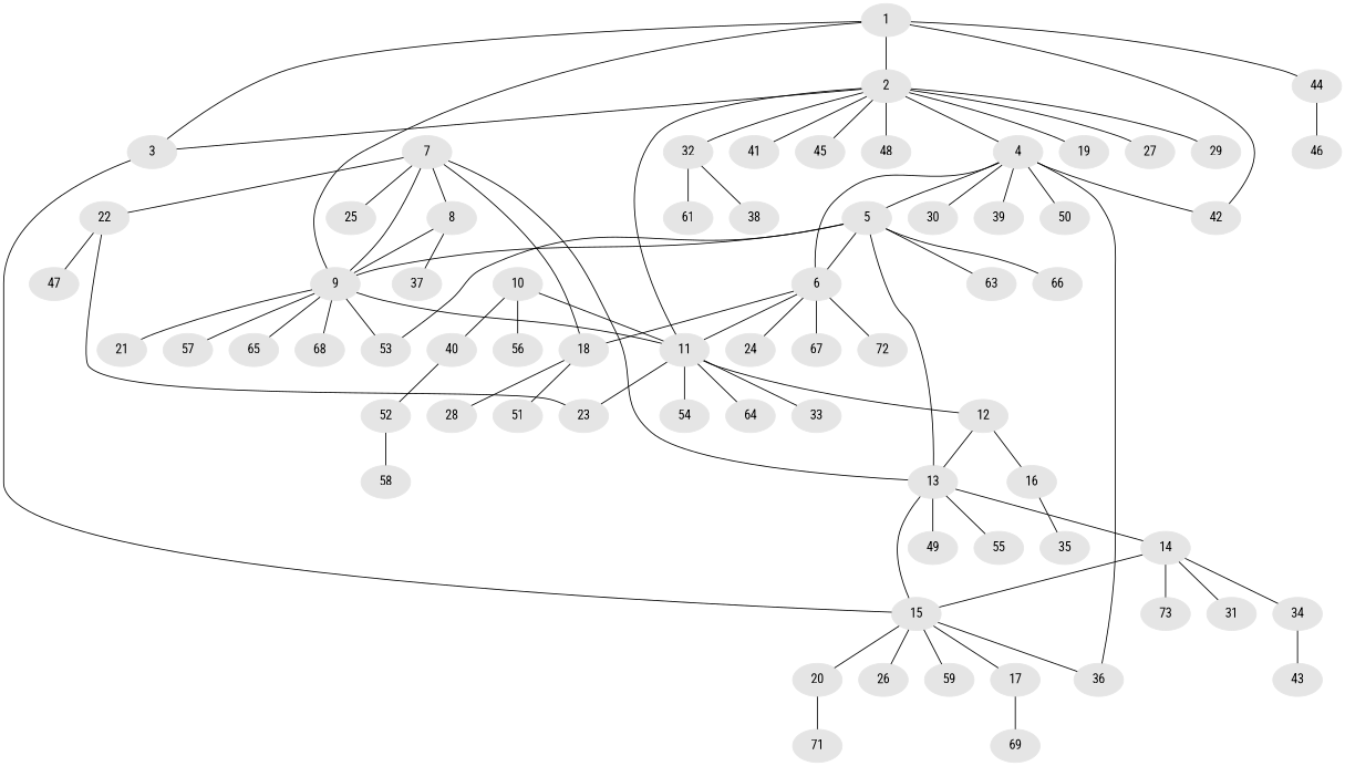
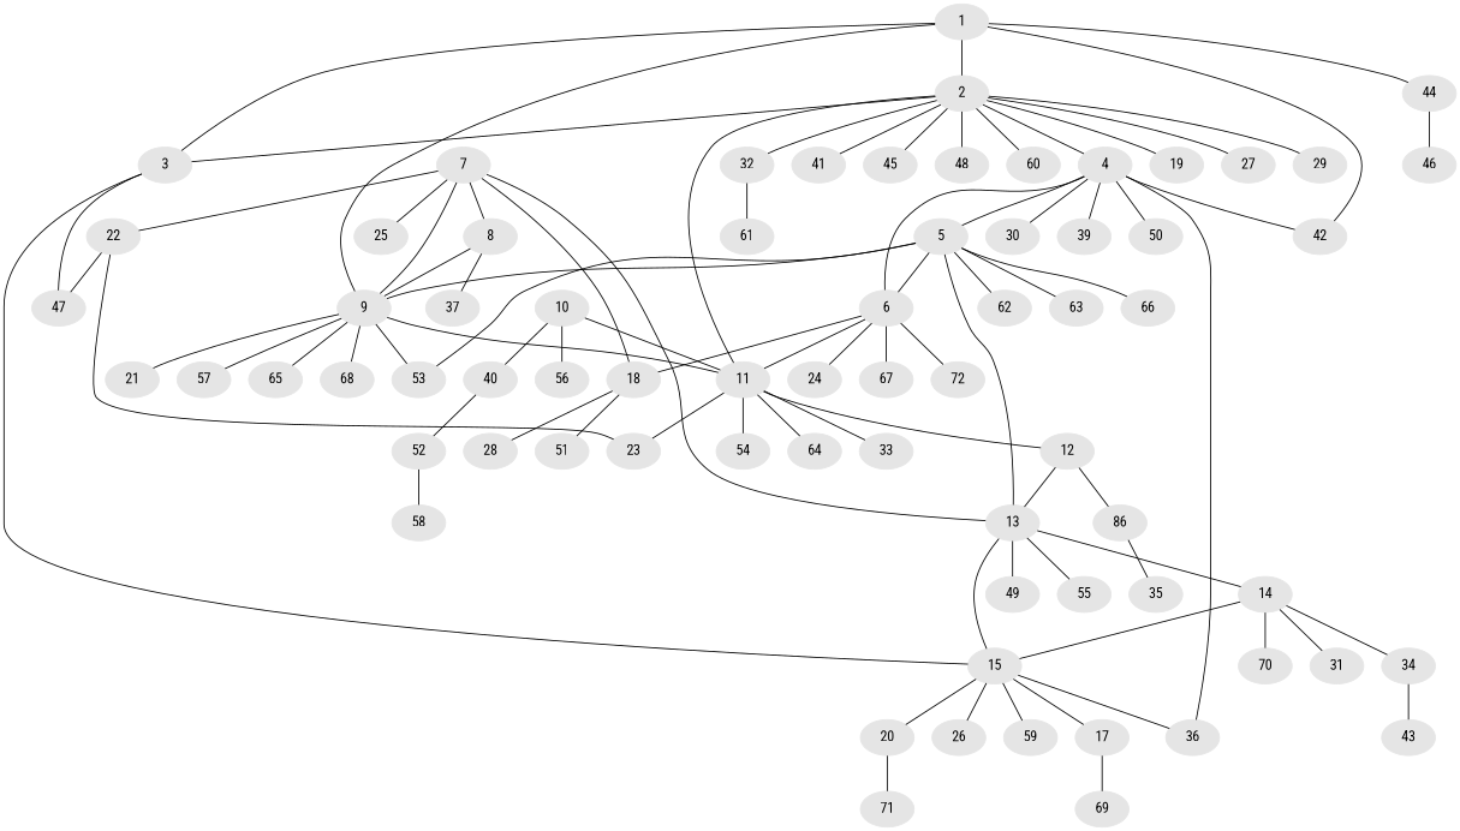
  graph {
    fontname="Roboto Condensed"
    node [color=gray90 fontname="Roboto Condensed" style=filled]
    edge [fontname="Roboto Condensed"]
    1
    2
    3
    9
    42
    44
    4
    11
    19
    27
    29
    32
    41
    45
    48
+   60
    15
    47
    53
    21
    57
    65
    68
    46
    5
    6
    30
    36
    39
    50
    12
    23
    33
    54
    64
-   38
    61
    17
    20
    26
    59
    13
+   62
    63
    66
    18
    24
    67
    72
    14
    49
    55
    28
    51
    7
    8
    22
    25
    37
    10
    40
    56
-   16
+   16 [label=86]
    52
    35
    31
    34
-   70 [label=73]
+   70
    43
    69
    71
    58
    1 -- 2
    1 -- 3
    1 -- 9
    1 -- 42
    1 -- 44
    2 -- 3
    2 -- 4
    2 -- 11
    2 -- 19
    2 -- 27
    2 -- 29
    2 -- 32
    2 -- 41
    2 -- 45
    2 -- 48
+   2 -- 60
    3 -- 15
+   3 -- 47
    9 -- 11
    9 -- 53
    9 -- 21
    9 -- 57
    9 -- 65
    9 -- 68
    44 -- 46
    4 -- 42
    4 -- 5
    4 -- 6
    4 -- 30
    4 -- 36
    4 -- 39
    4 -- 50
    11 -- 12
    11 -- 23
    11 -- 33
    11 -- 54
    11 -- 64
-   32 -- 38
    32 -- 61
    15 -- 36
    15 -- 17
    15 -- 20
    15 -- 26
    15 -- 59
    5 -- 9
    5 -- 53
    5 -- 6
    5 -- 13
+   5 -- 62
    5 -- 63
    5 -- 66
    6 -- 11
    6 -- 18
    6 -- 24
    6 -- 67
    6 -- 72
    12 -- 13
    12 -- 16
    17 -- 69
    20 -- 71
    13 -- 15
    13 -- 14
    13 -- 49
    13 -- 55
    18 -- 28
    18 -- 51
    14 -- 15
    14 -- 31
    14 -- 34
    14 -- 70
    7 -- 9
    7 -- 13
    7 -- 18
    7 -- 8
    7 -- 22
    7 -- 25
    8 -- 9
    8 -- 37
    22 -- 47
    22 -- 23
    10 -- 11
    10 -- 40
    10 -- 56
    40 -- 52
    16 -- 35
    52 -- 58
    34 -- 43
  }
